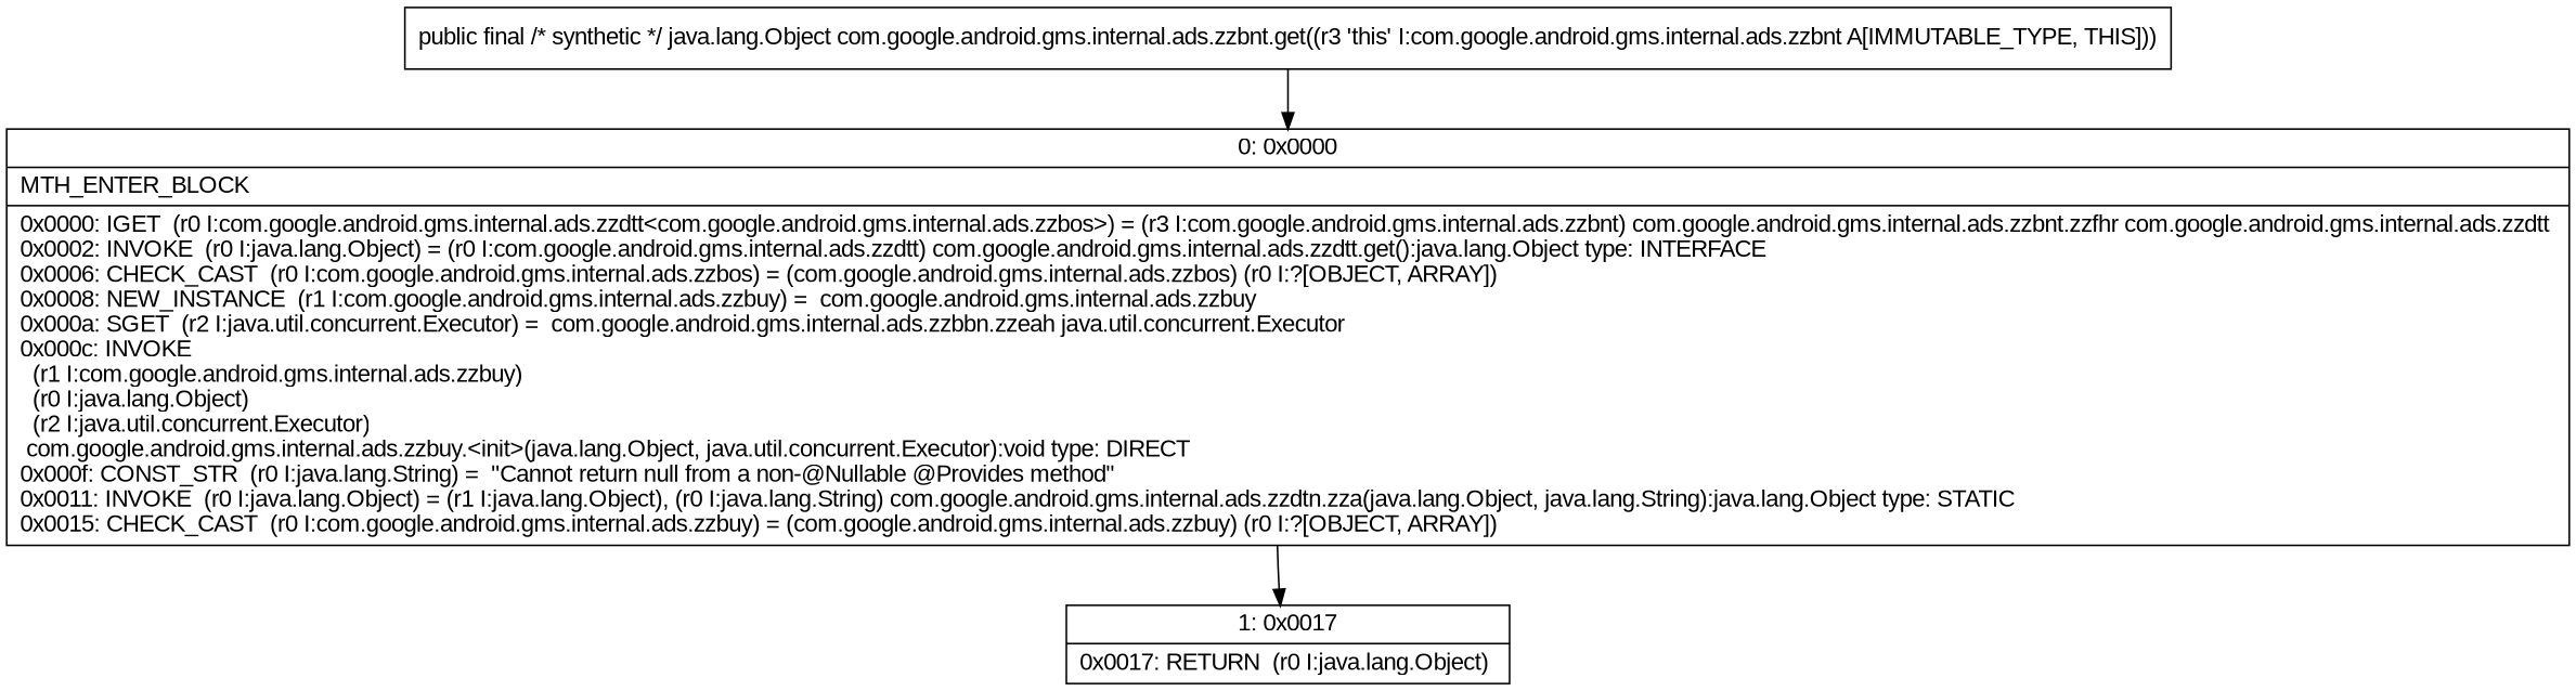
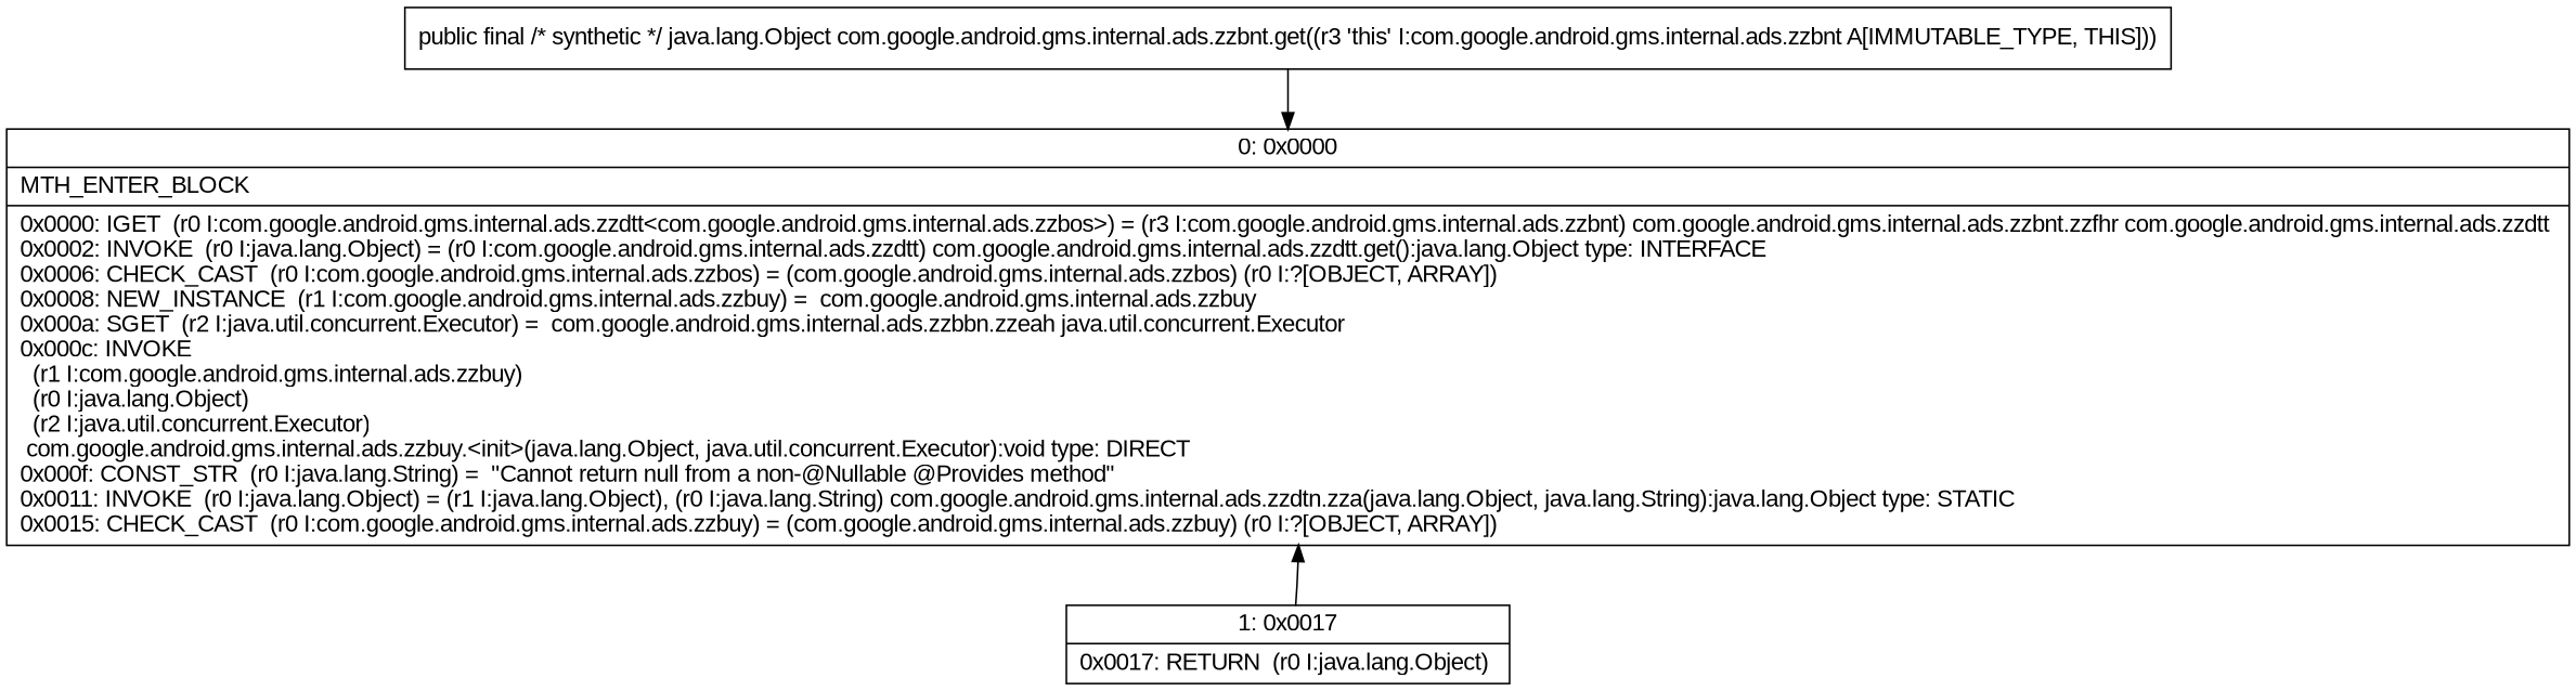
  digraph {
    fontname="Liberation Sans"
    node [shape=record fontname="Liberation Sans"]
    edge [fontname="Liberation Sans"]
    n1 [label="{0\:\ 0x0000|MTH_ENTER_BLOCK\l|0x0000: IGET  (r0 I:com.google.android.gms.internal.ads.zzdtt\<com.google.android.gms.internal.ads.zzbos\>) = (r3 I:com.google.android.gms.internal.ads.zzbnt) com.google.android.gms.internal.ads.zzbnt.zzfhr com.google.android.gms.internal.ads.zzdtt \l0x0002: INVOKE  (r0 I:java.lang.Object) = (r0 I:com.google.android.gms.internal.ads.zzdtt) com.google.android.gms.internal.ads.zzdtt.get():java.lang.Object type: INTERFACE \l0x0006: CHECK_CAST  (r0 I:com.google.android.gms.internal.ads.zzbos) = (com.google.android.gms.internal.ads.zzbos) (r0 I:?[OBJECT, ARRAY]) \l0x0008: NEW_INSTANCE  (r1 I:com.google.android.gms.internal.ads.zzbuy) =  com.google.android.gms.internal.ads.zzbuy \l0x000a: SGET  (r2 I:java.util.concurrent.Executor) =  com.google.android.gms.internal.ads.zzbbn.zzeah java.util.concurrent.Executor \l0x000c: INVOKE  \l  (r1 I:com.google.android.gms.internal.ads.zzbuy)\l  (r0 I:java.lang.Object)\l  (r2 I:java.util.concurrent.Executor)\l com.google.android.gms.internal.ads.zzbuy.\<init\>(java.lang.Object, java.util.concurrent.Executor):void type: DIRECT \l0x000f: CONST_STR  (r0 I:java.lang.String) =  \"Cannot return null from a non\-@Nullable @Provides method\" \l0x0011: INVOKE  (r0 I:java.lang.Object) = (r1 I:java.lang.Object), (r0 I:java.lang.String) com.google.android.gms.internal.ads.zzdtn.zza(java.lang.Object, java.lang.String):java.lang.Object type: STATIC \l0x0015: CHECK_CAST  (r0 I:com.google.android.gms.internal.ads.zzbuy) = (com.google.android.gms.internal.ads.zzbuy) (r0 I:?[OBJECT, ARRAY]) \l}"]
    n2 [label="{1\:\ 0x0017|0x0017: RETURN  (r0 I:java.lang.Object) \l}"]
    n3 [label="{public final \/* synthetic *\/ java.lang.Object com.google.android.gms.internal.ads.zzbnt.get((r3 'this' I:com.google.android.gms.internal.ads.zzbnt A[IMMUTABLE_TYPE, THIS])) }"]
-   n1 -> n2
+   n2 -> n1
    n3 -> n1
  }
